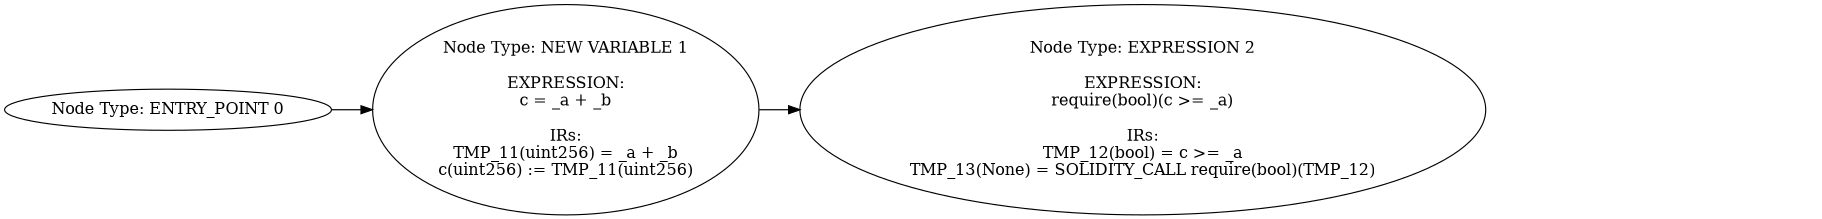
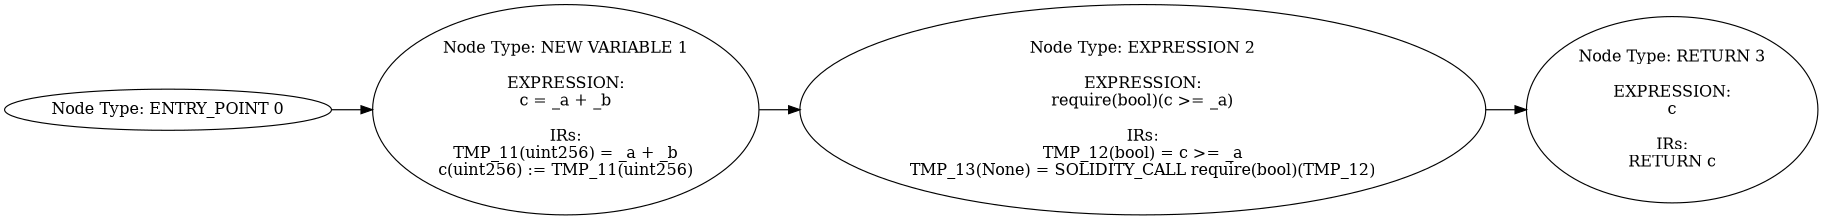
  digraph {
    rankdir=LR
    n1 [label="Node Type: ENTRY_POINT 0\n"]
    n2 [label="Node Type: NEW VARIABLE 1\n\nEXPRESSION:\nc = _a + _b\n\nIRs:\nTMP_11(uint256) = _a + _b\nc(uint256) := TMP_11(uint256)"]
    n3 [label="Node Type: EXPRESSION 2\n\nEXPRESSION:\nrequire(bool)(c >= _a)\n\nIRs:\nTMP_12(bool) = c >= _a\nTMP_13(None) = SOLIDITY_CALL require(bool)(TMP_12)"]
+   n4 [label="Node Type: RETURN 3\n\nEXPRESSION:\nc\n\nIRs:\nRETURN c"]
    n1 -> n2
    n2 -> n3
+   n3 -> n4
  }
